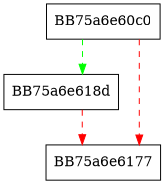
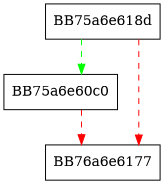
  digraph {
    splines=ortho
    node [shape=box]
    edge [color=red style=dashed]
    BB75a6e60c0
    BB75a6e618d
-   BB75a6e6177
-   BB75a6e60c0 -> BB75a6e618d [color=green]
+   BB75a6e6177 [label=BB76a6e6177]
+   BB75a6e618d -> BB75a6e60c0 [color=green]
    BB75a6e60c0 -> BB75a6e6177
    BB75a6e618d -> BB75a6e6177
  }
